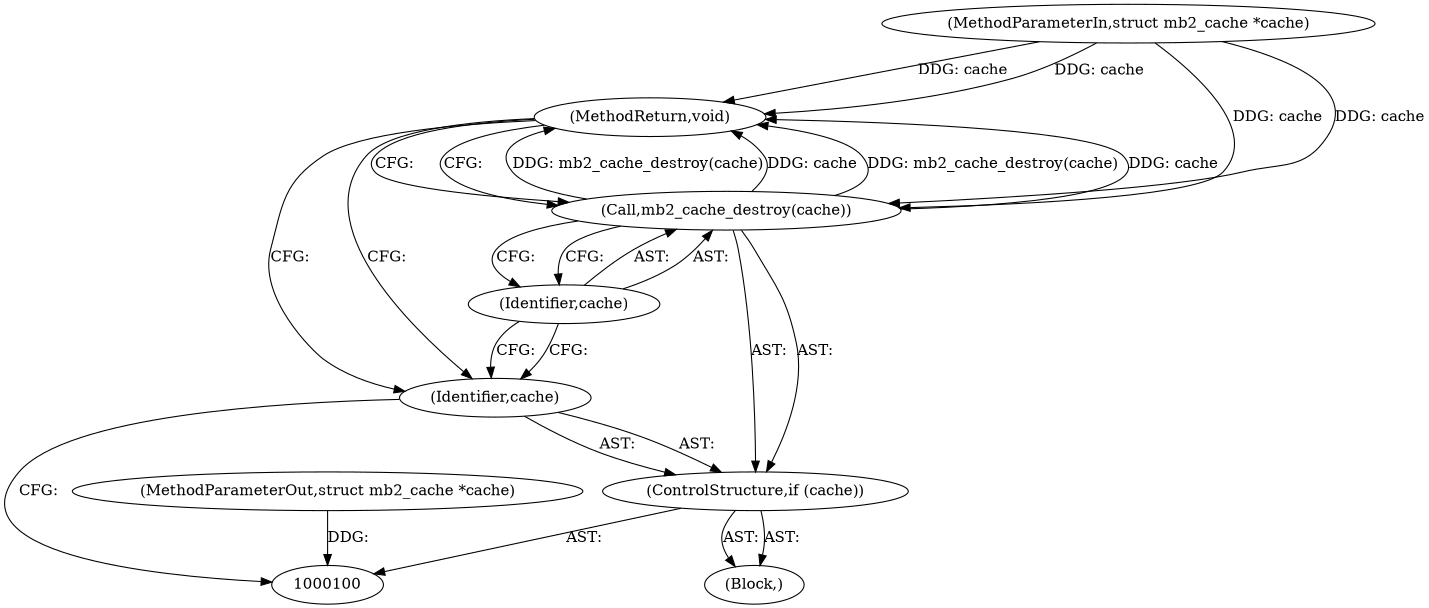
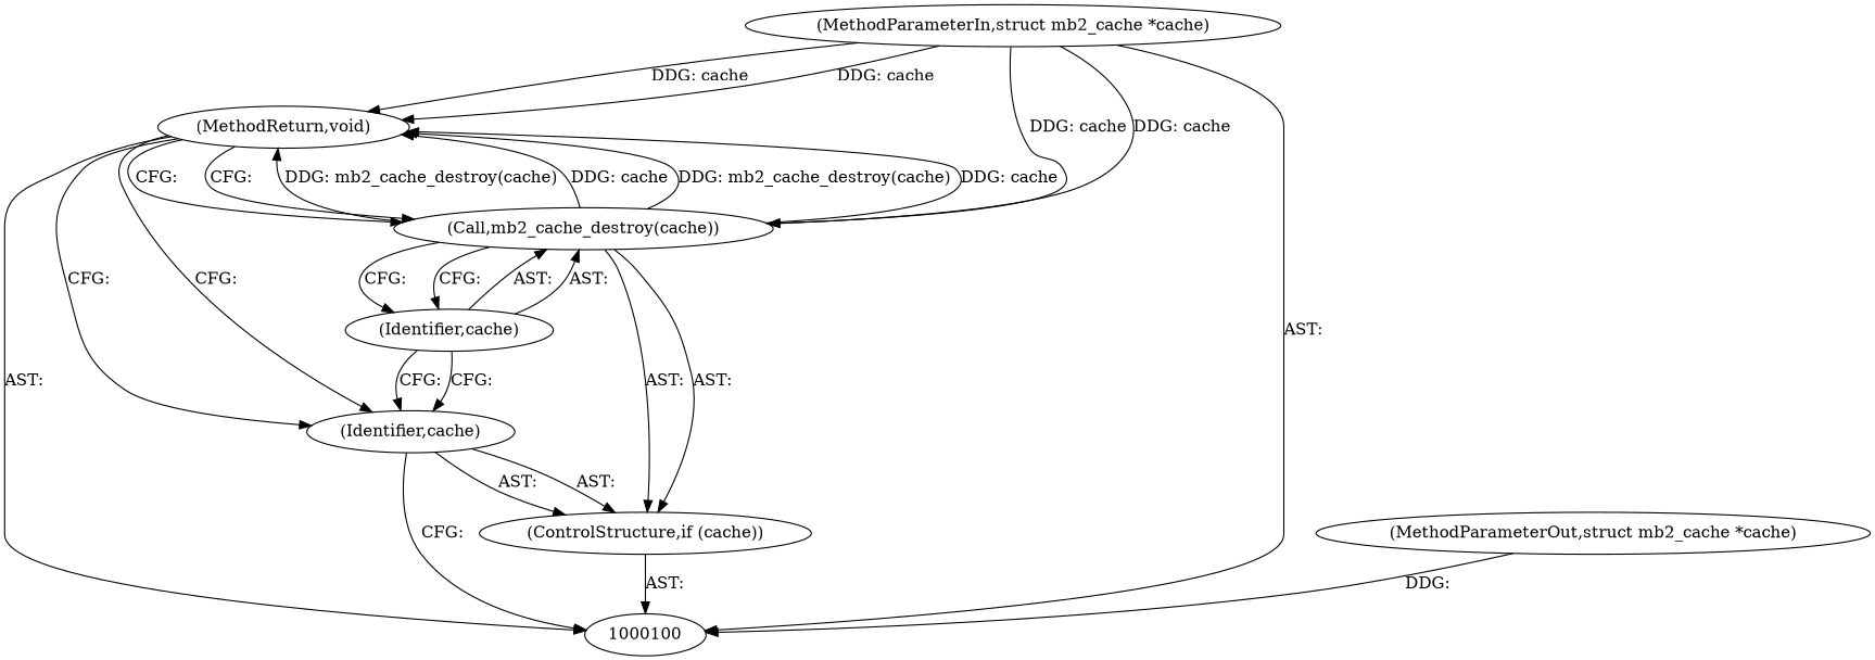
  digraph {
    n1 [label="(MethodReturn,void)"]
    n2 [label="(Identifier,cache)"]
    n3 [label="(Call,mb2_cache_destroy(cache))"]
    1000100
    n5 [label="(ControlStructure,if (cache))"]
    n6 [label="(Identifier,cache)"]
    n7 [label="(MethodParameterIn,struct mb2_cache *cache)"]
    n8 [label="(MethodParameterOut,struct mb2_cache *cache)"]
-   n9 [label="(Block,)"]
    n1 -> n2 [label="CFG: "]
    n1 -> n2 [label="CFG: "]
    n1 -> n3 [label="CFG: "]
    n1 -> n3 [label="CFG: "]
+   n1 -> 1000100 [label="AST: "]
    n2 -> 1000100 [label="CFG: "]
    n2 -> n5 [label="AST: "]
    n2 -> n5 [label="AST: "]
    n3 -> n1 [label="DDG: mb2_cache_destroy(cache)"]
    n3 -> n1 [label="DDG: cache"]
    n3 -> n1 [label="DDG: mb2_cache_destroy(cache)"]
    n3 -> n1 [label="DDG: cache"]
    n3 -> n5 [label="AST: "]
    n3 -> n5 [label="AST: "]
    n3 -> n6 [label="CFG: "]
    n3 -> n6 [label="CFG: "]
    n5 -> 1000100 [label="AST: "]
-   n5 -> n9 [label="AST: "]
-   n5 -> n9 [label="AST: "]
    n6 -> n2 [label="CFG: "]
    n6 -> n2 [label="CFG: "]
    n6 -> n3 [label="AST: "]
    n6 -> n3 [label="AST: "]
    n7 -> n1 [label="DDG: cache"]
    n7 -> n1 [label="DDG: cache"]
    n7 -> n3 [label="DDG: cache"]
    n7 -> n3 [label="DDG: cache"]
+   n7 -> 1000100 [label="AST: "]
    n8 -> 1000100 [label="DDG: "]
  }
